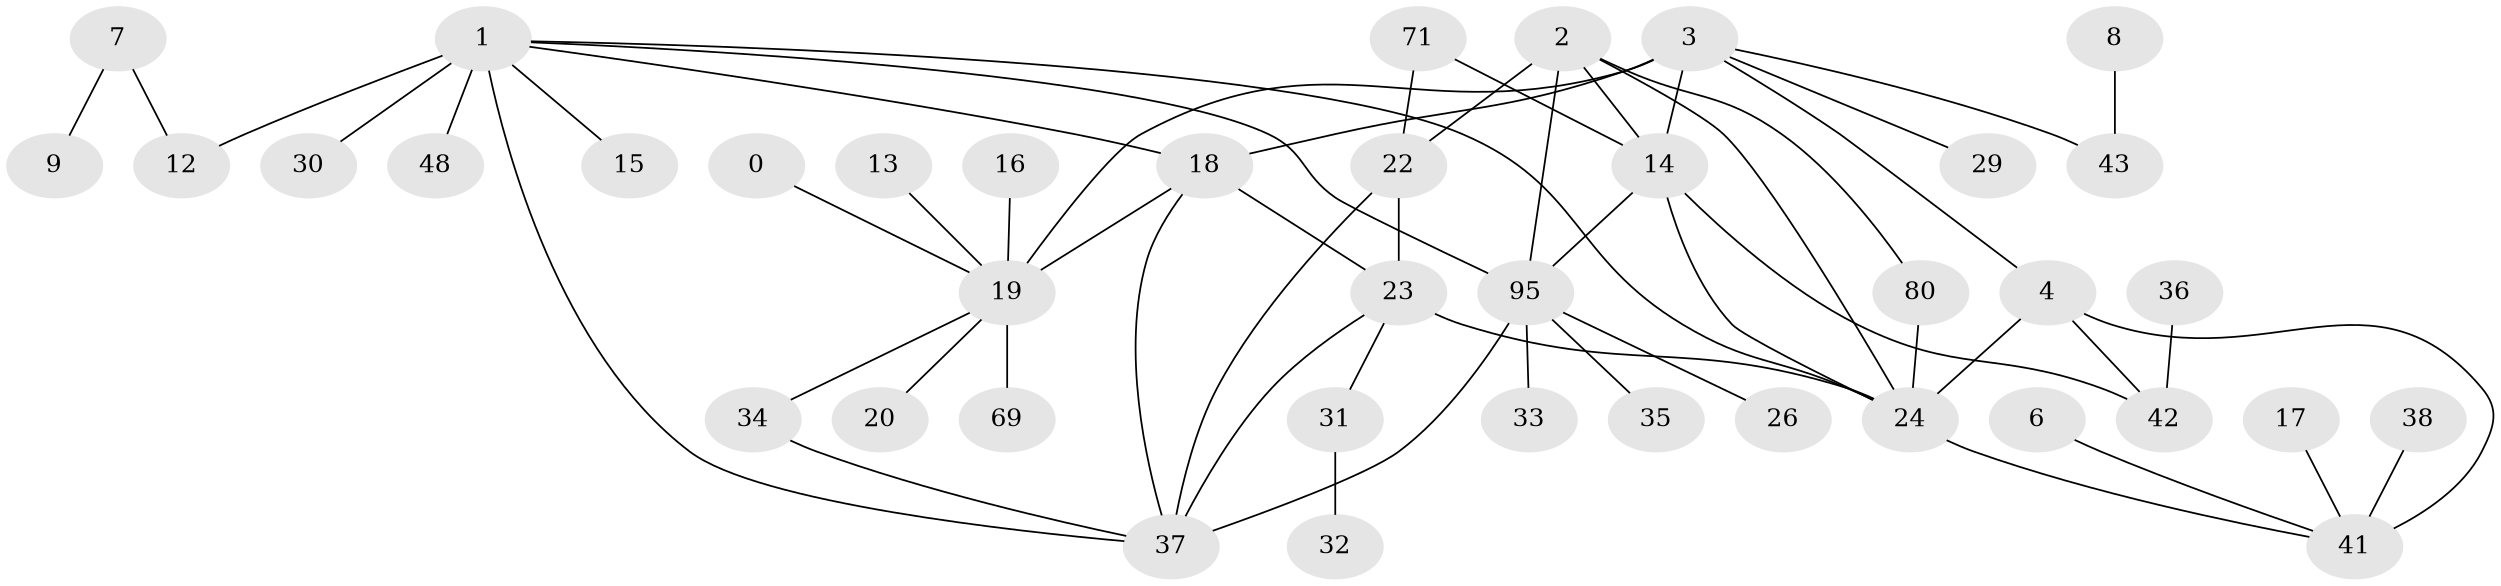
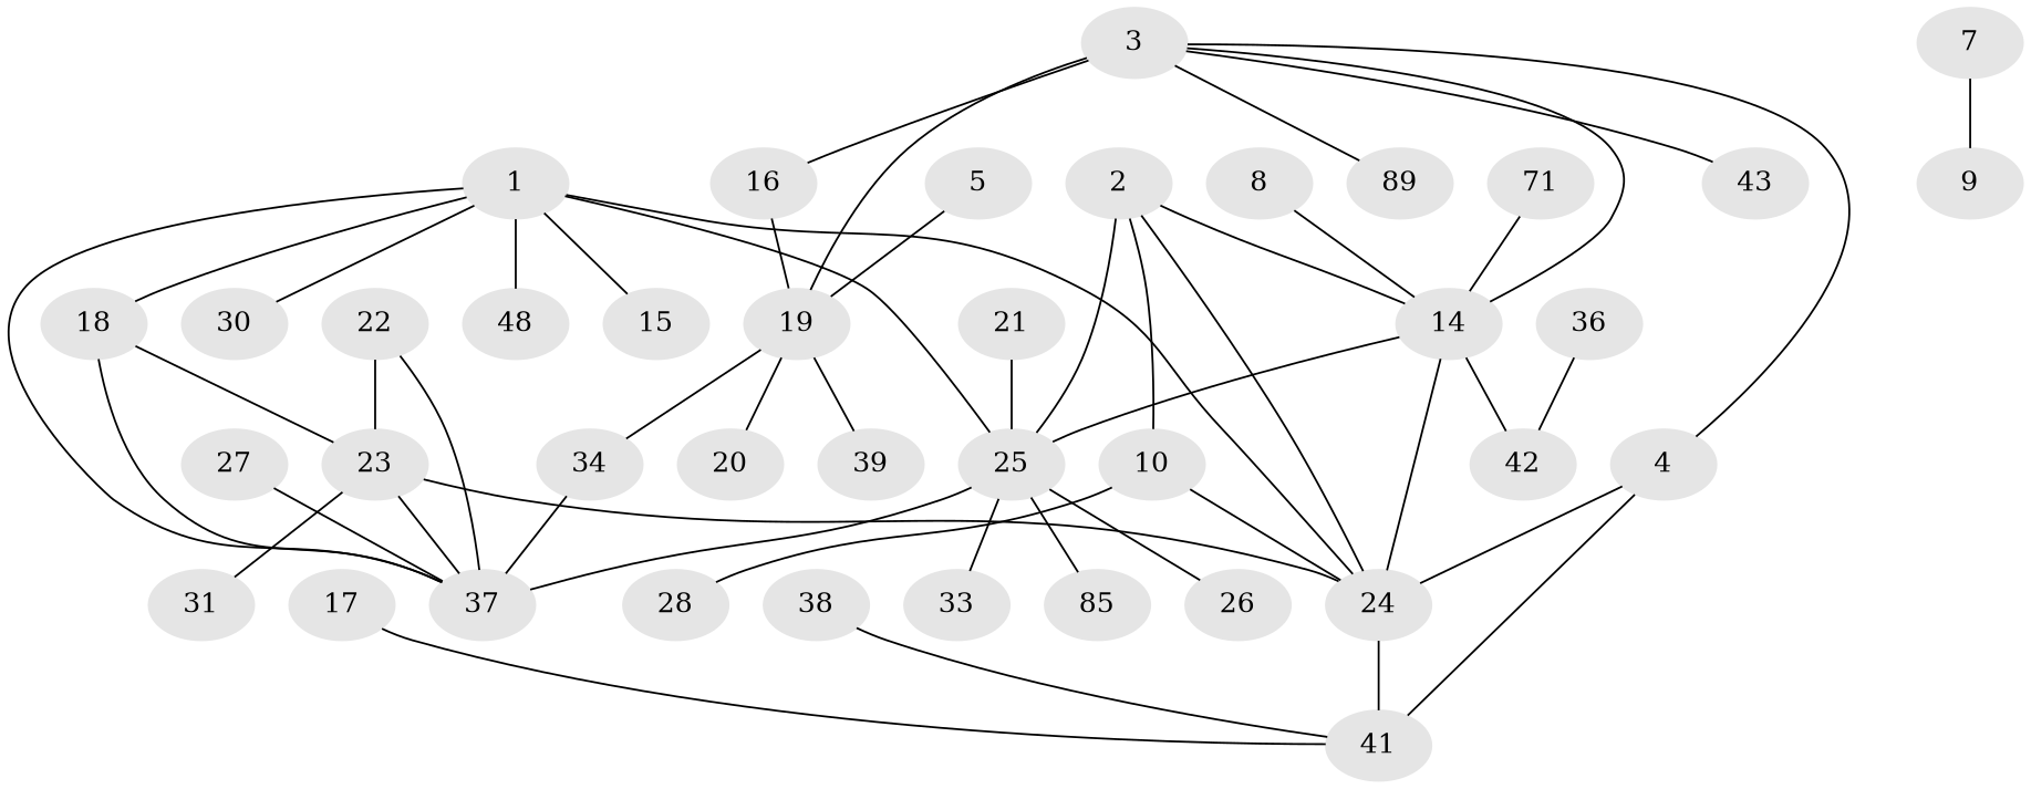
  graph {
    node [color=gray90 style=filled]
    edge [weight=1.0]
    1
-   12
    15
    18
    24
-   25 [label=95]
+   25
    30
    37
    n9 [label=48]
    19
    23
    41
    26
    33
-   35
+   35 [label=85]
    2
-   10 [label=80]
+   10
    14
    22
+   28
    42
    3
    4
-   29
+   29 [label=89]
    43
    20
    34
-   39 [label=69]
-   5 [label=0]
-   6
+   39
+   5
    7
    9
    8
    n34 [label=71]
-   13
    16
    17
    31
-   32
+   21
+   27
    36
    38
-   1 -- 12 [weight=3.0]
    1 -- 15
    1 -- 18
    1 -- 24
    1 -- 25
    1 -- 30
    1 -- 37
    1 -- n9
    18 -- 37
-   18 -- 19
    18 -- 23
    24 -- 41
    25 -- 37
    25 -- 26
    25 -- 33
    25 -- 35
    19 -- 20
    19 -- 34
    19 -- 39
    23 -- 24
    23 -- 37
    23 -- 31
    2 -- 24
    2 -- 25 [weight=2.0]
    2 -- 10
    2 -- 14 [weight=2.0]
-   2 -- 22
    10 -- 24
+   10 -- 28
    14 -- 24
    14 -- 25
    14 -- 42
    22 -- 37 [weight=2.0]
    22 -- 23 [weight=3.0]
-   3 -- 18 [weight=2.0]
+   3 -- 16 [weight=2.0]
    3 -- 19 [weight=2.0]
    3 -- 14
    3 -- 4
    3 -- 29
    3 -- 43
    4 -- 24 [weight=2.0]
    4 -- 41 [weight=2.0]
-   4 -- 42
    34 -- 37
    5 -- 19
-   6 -- 41
-   7 -- 12
    7 -- 9
-   8 -- 43
+   8 -- 14
    n34 -- 14
-   n34 -- 22
-   13 -- 19
    16 -- 19
    17 -- 41
-   31 -- 32
+   21 -- 25
+   27 -- 37
    36 -- 42
    38 -- 41
  }
